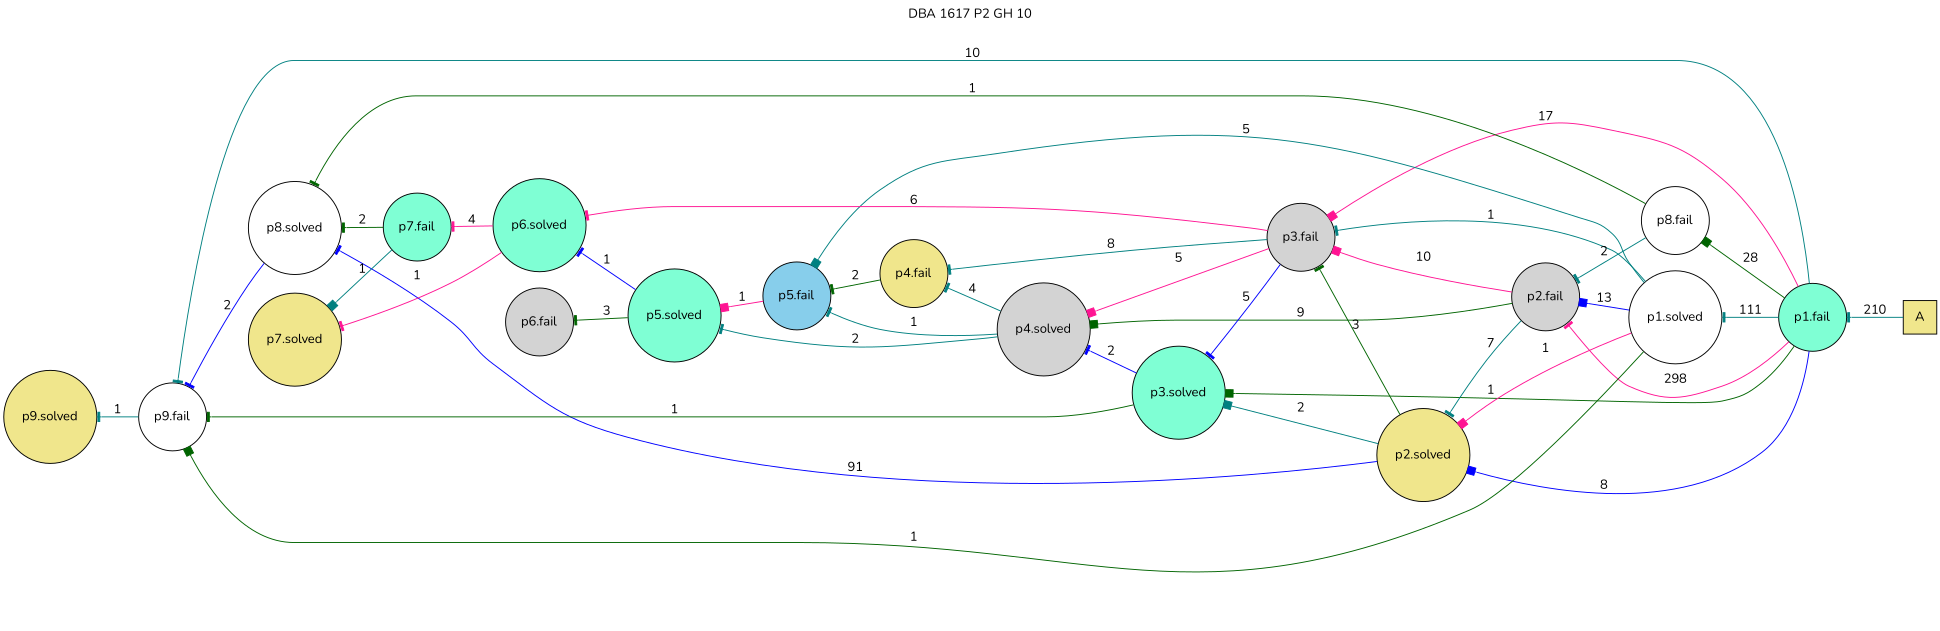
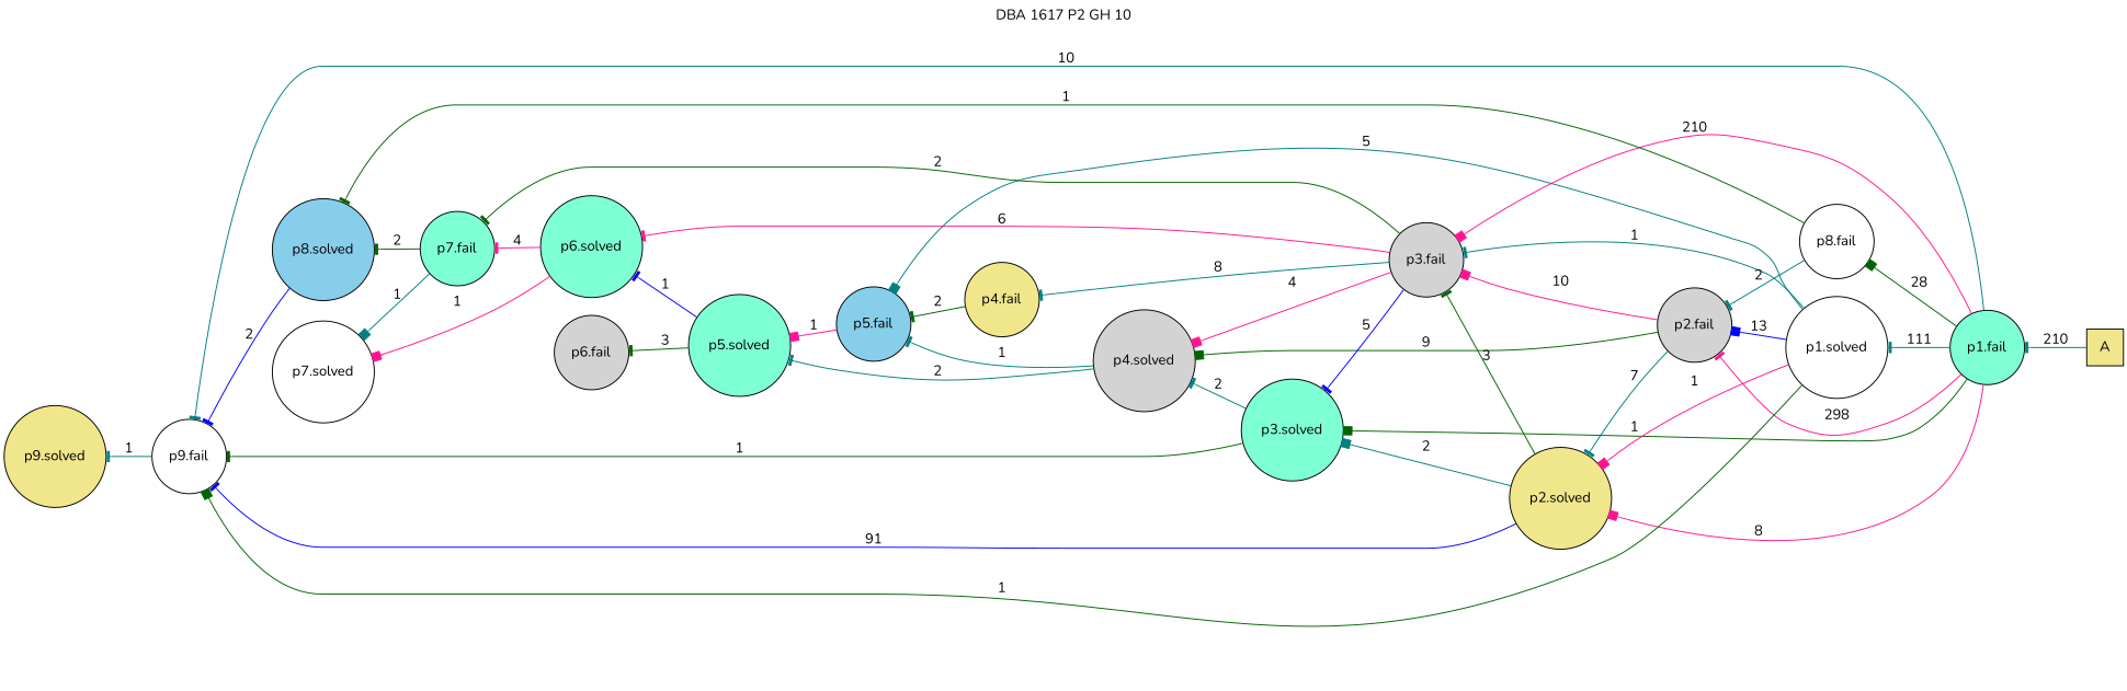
  digraph {
    fontname=Nunito
    label=" DBA 1617 P2 GH 10 "
    labelloc=tl
    rankdir=RL
    node [fillcolor=khaki fontname=Nunito shape=circle style=filled]
    edge [arrowhead=tee color=teal fontname=Nunito]
    n1 [label=A shape=square]
    n2 [fillcolor=aquamarine label="p1.fail"]
    n3 [fillcolor=lightgrey label="p2.fail"]
    n4 [fillcolor=white label="p1.solved"]
    n5 [fillcolor=lightgrey label="p3.fail"]
    n6 [label="p2.solved"]
    n7 [fillcolor=white label="p8.fail"]
    n8 [fillcolor=white label="p9.fail"]
    n9 [fillcolor=aquamarine label="p3.solved"]
    n10 [fillcolor=lightgrey label="p4.solved"]
    n11 [fillcolor=skyblue label="p5.fail"]
    n12 [label="p4.fail"]
    n13 [fillcolor=aquamarine label="p6.solved"]
    n14 [fillcolor=aquamarine label="p7.fail"]
-   n15 [fillcolor=white label="p8.solved"]
+   n15 [fillcolor=skyblue label="p8.solved"]
    n16 [label="p9.solved"]
    n17 [fillcolor=aquamarine label="p5.solved"]
-   n18 [label="p7.solved"]
+   n18 [fillcolor=white label="p7.solved"]
    n19 [fillcolor=lightgrey label="p6.fail"]
    n1 -> n2 [label=210]
    n2 -> n3 [color=deeppink label=298]
    n2 -> n4 [label=111]
-   n2 -> n5 [arrowhead=box color=deeppink label=17]
-   n2 -> n6 [arrowhead=box color=blue label=8]
+   n2 -> n5 [arrowhead=box color=deeppink label=210]
+   n2 -> n6 [arrowhead=box color=deeppink label=8]
    n2 -> n7 [arrowhead=box color=darkgreen label=28]
    n2 -> n8 [label=10]
    n2 -> n9 [arrowhead=box color=darkgreen label=1]
    n3 -> n5 [arrowhead=box color=deeppink label=10]
    n3 -> n6 [label=7]
    n3 -> n10 [arrowhead=box color=darkgreen label=9]
    n4 -> n3 [arrowhead=box color=blue label=13]
    n4 -> n5 [label=1]
    n4 -> n6 [arrowhead=box color=deeppink label=1]
    n4 -> n8 [arrowhead=box color=darkgreen label=1]
    n4 -> n11 [arrowhead=box label=5]
    n5 -> n9 [color=blue label=5]
-   n5 -> n10 [arrowhead=box color=deeppink label=5]
+   n5 -> n10 [arrowhead=box color=deeppink label=4]
    n5 -> n12 [label=8]
    n5 -> n13 [color=deeppink label=6]
+   n5 -> n14 [color=darkgreen label=2]
    n6 -> n5 [color=darkgreen label=3]
-   n6 -> n15 [color=blue label=91]
+   n6 -> n8 [color=blue label=91]
    n6 -> n9 [arrowhead=box label=2]
    n7 -> n3 [label=2]
    n7 -> n15 [color=darkgreen label=1]
    n8 -> n16 [label=1]
    n9 -> n8 [color=darkgreen label=1]
-   n9 -> n10 [color=blue label=2]
+   n9 -> n10 [label=2]
    n10 -> n11 [label=1]
-   n10 -> n12 [label=4]
    n10 -> n17 [label=2]
    n11 -> n17 [arrowhead=box color=deeppink label=1]
    n12 -> n11 [color=darkgreen label=2]
    n13 -> n14 [color=deeppink label=4]
-   n13 -> n18 [color=deeppink label=1]
+   n13 -> n18 [arrowhead=box color=deeppink label=1]
    n14 -> n15 [color=darkgreen label=2]
    n14 -> n18 [arrowhead=box label=1]
    n15 -> n8 [color=blue label=2]
    n17 -> n13 [color=blue label=1]
    n17 -> n19 [color=darkgreen label=3]
  }
